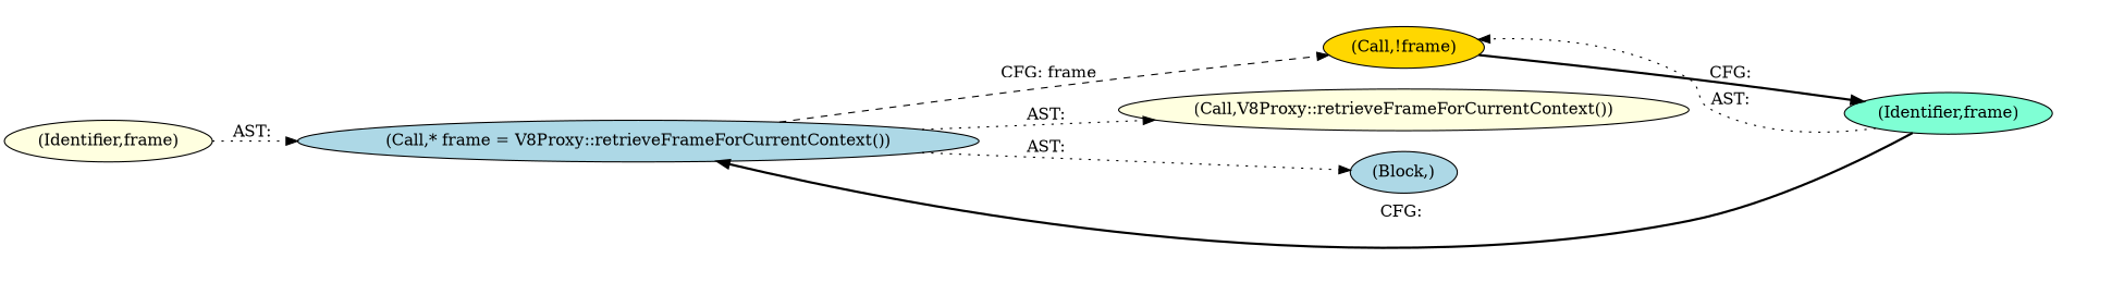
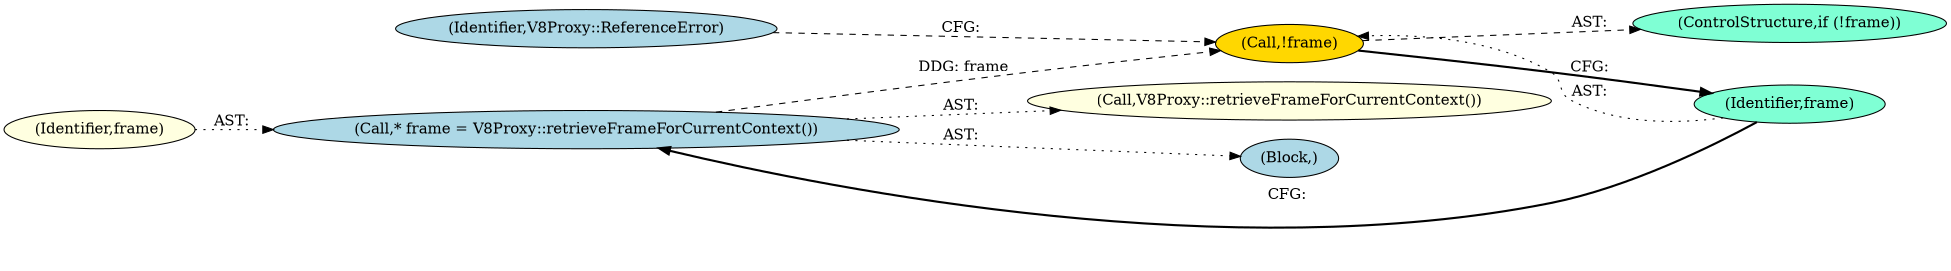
  digraph {
    rankdir=LR
    node [fillcolor=lightblue style=filled]
    edge [style=dotted]
    n1 [label="(Call,* frame = V8Proxy::retrieveFrameForCurrentContext())"]
    n2 [fillcolor=gold label="(Call,!frame)"]
    n3 [fillcolor=lightyellow label="(Call,V8Proxy::retrieveFrameForCurrentContext())"]
    n4 [label="(Block,)"]
+   n5 [fillcolor=aquamarine label="(ControlStructure,if (!frame))"]
    n6 [fillcolor=aquamarine label="(Identifier,frame)"]
+   n7 [label="(Identifier,V8Proxy::ReferenceError)"]
    n8 [fillcolor=lightyellow label="(Identifier,frame)"]
-   n1 -> n2 [label="CFG: frame" style=dashed]
+   n1 -> n2 [label="DDG: frame" style=dashed]
    n1 -> n3 [label="AST: "]
    n1 -> n4 [label="AST: "]
+   n2 -> n5 [label="AST: " style=dashed]
    n2 -> n6 [label="CFG: " style=bold]
    n6 -> n1 [label="CFG: " style=bold]
    n6 -> n2 [label="AST: "]
+   n7 -> n2 [label="CFG: " style=dashed]
    n8 -> n1 [label="AST: "]
  }
